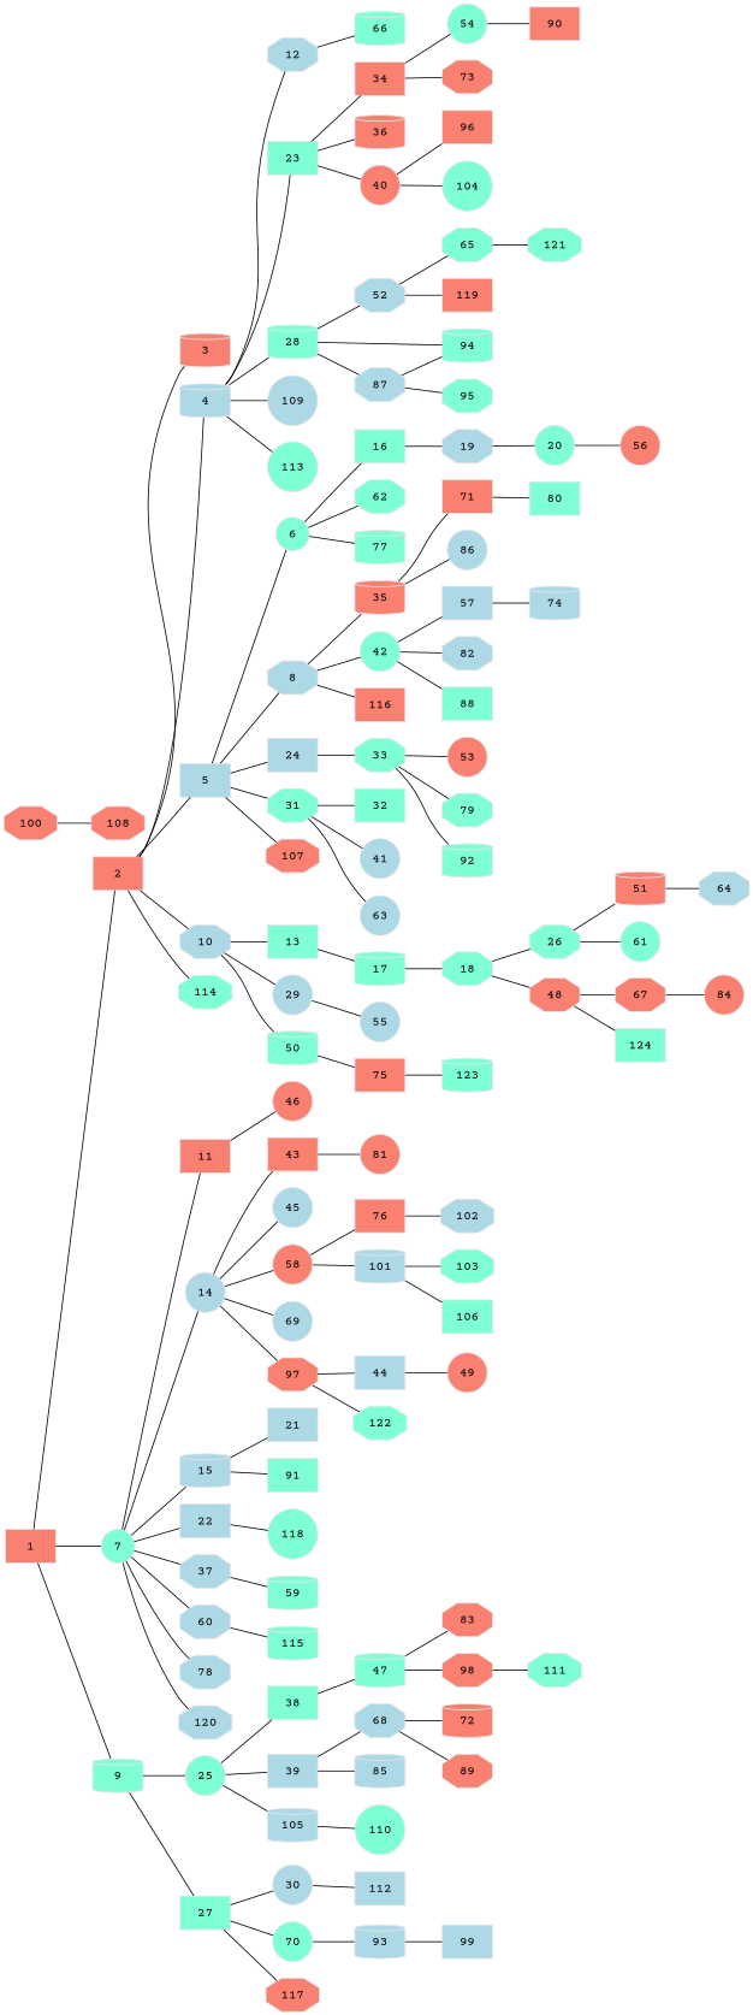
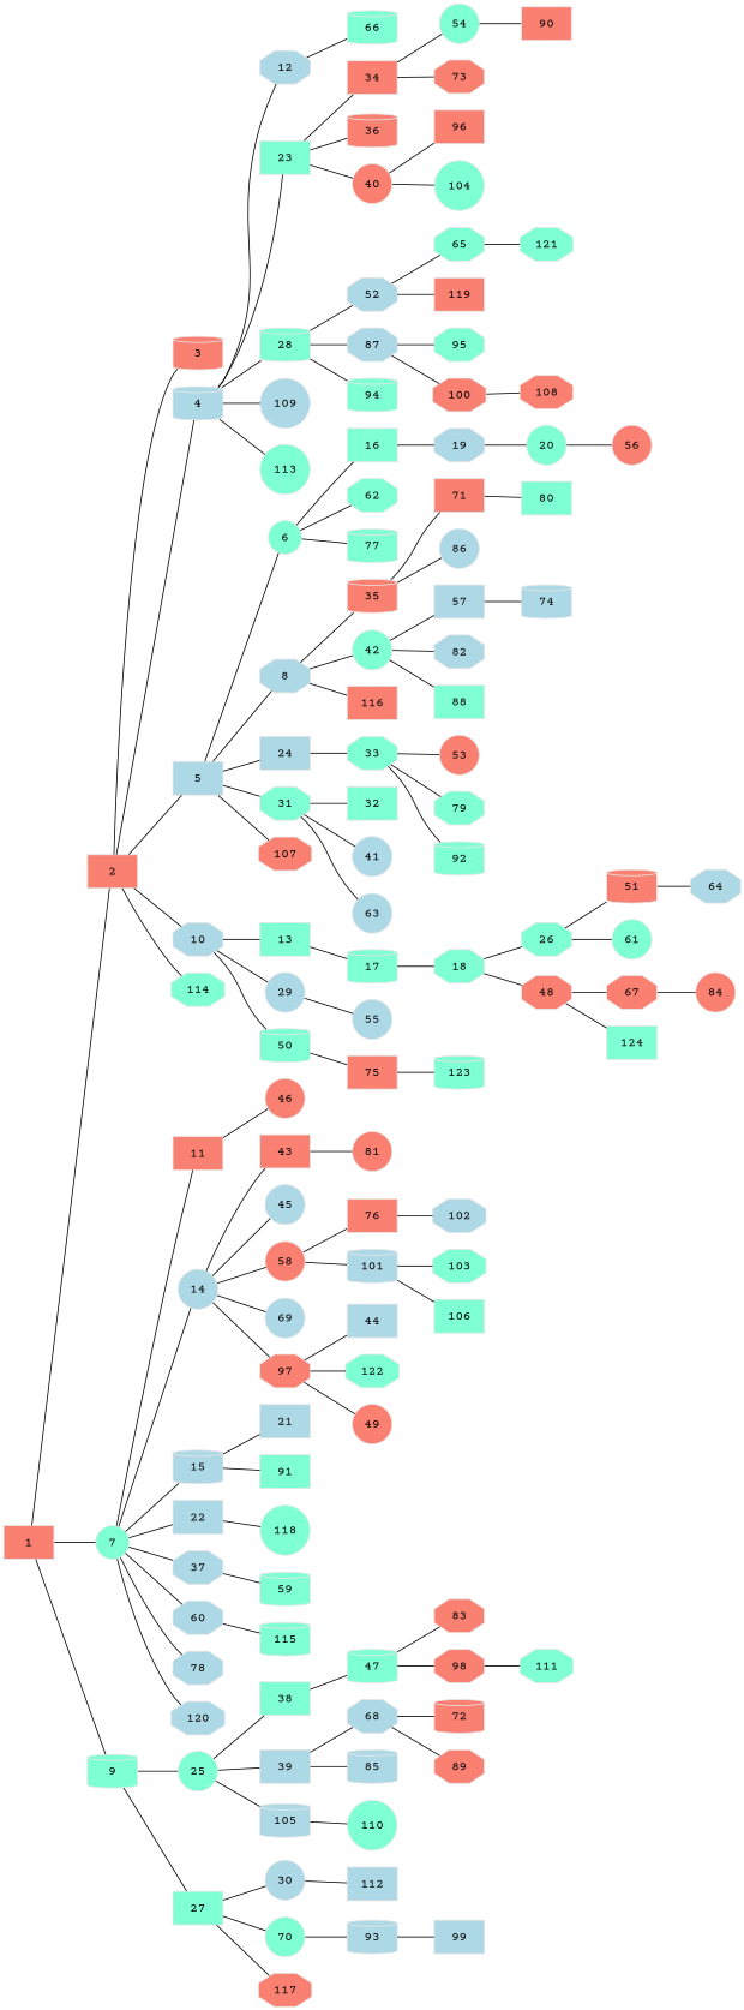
  graph {
    fontname="Courier Prime"
    rankdir=LR
    node [color=gray90 fillcolor=aquamarine fontname="Courier Prime" shape=octagon style=filled]
    edge [fontname="Courier Prime"]
    1 [fillcolor=salmon shape=box]
    2 [fillcolor=salmon shape=box]
    7 [shape=circle]
    9 [shape=cylinder]
    3 [fillcolor=salmon shape=cylinder]
    4 [fillcolor=lightblue shape=cylinder]
    5 [fillcolor=lightblue shape=box]
    10 [fillcolor=lightblue]
    114
    11 [fillcolor=salmon shape=box]
    14 [fillcolor=lightblue shape=circle]
    15 [fillcolor=lightblue shape=cylinder]
    22 [fillcolor=lightblue shape=box]
    37 [fillcolor=lightblue]
    60 [fillcolor=lightblue]
    78 [fillcolor=lightblue]
    120 [fillcolor=lightblue]
    25 [shape=circle]
    27 [shape=box]
    12 [fillcolor=lightblue]
    23 [shape=box]
    28 [shape=cylinder]
    109 [fillcolor=lightblue shape=circle]
    113 [shape=circle]
    6 [shape=circle]
    8 [fillcolor=lightblue]
    24 [fillcolor=lightblue shape=box]
    31
    107 [fillcolor=salmon]
    13 [shape=box]
    29 [fillcolor=lightblue shape=circle]
    50 [shape=cylinder]
    66 [shape=cylinder]
    34 [fillcolor=salmon shape=box]
    36 [fillcolor=salmon shape=cylinder]
    40 [fillcolor=salmon shape=circle]
    52 [fillcolor=lightblue]
    87 [fillcolor=lightblue]
    94 [shape=cylinder]
    16 [shape=box]
    62
    77 [shape=cylinder]
    35 [fillcolor=salmon shape=cylinder]
    42 [shape=circle]
    116 [fillcolor=salmon shape=box]
    33
    32 [shape=box]
    41 [fillcolor=lightblue shape=circle]
    63 [fillcolor=lightblue shape=circle]
    19 [fillcolor=lightblue]
    46 [fillcolor=salmon shape=circle]
    43 [fillcolor=salmon shape=box]
    45 [fillcolor=lightblue shape=circle]
    58 [fillcolor=salmon shape=circle]
    69 [fillcolor=lightblue shape=circle]
    97 [fillcolor=salmon]
    21 [fillcolor=lightblue shape=box]
    91 [shape=box]
    118 [shape=circle]
    59 [shape=cylinder]
    115 [shape=cylinder]
    71 [fillcolor=salmon shape=box]
    86 [fillcolor=lightblue shape=circle]
    57 [fillcolor=lightblue shape=box]
    82 [fillcolor=lightblue]
    88 [shape=box]
    38 [shape=box]
    39 [fillcolor=lightblue shape=box]
    105 [fillcolor=lightblue shape=cylinder]
    30 [fillcolor=lightblue shape=circle]
    70 [shape=circle]
    117 [fillcolor=salmon]
    17 [shape=cylinder]
    55 [fillcolor=lightblue shape=circle]
    75 [fillcolor=salmon shape=box]
    18
    81 [fillcolor=salmon shape=circle]
    76 [fillcolor=salmon shape=box]
    101 [fillcolor=lightblue shape=cylinder]
    44 [fillcolor=lightblue shape=box]
    122
    20 [shape=circle]
    26
    48 [fillcolor=salmon]
    51 [fillcolor=salmon shape=cylinder]
    61 [shape=circle]
    67 [fillcolor=salmon]
    124 [shape=box]
    56 [fillcolor=salmon shape=circle]
    49 [fillcolor=salmon shape=circle]
    54 [shape=circle]
    73 [fillcolor=salmon]
    96 [fillcolor=salmon shape=box]
    104 [shape=circle]
    53 [fillcolor=salmon shape=circle]
    79
    92 [shape=cylinder]
    47 [shape=cylinder]
    68 [fillcolor=lightblue]
    85 [fillcolor=lightblue shape=cylinder]
    110 [shape=circle]
    64 [fillcolor=lightblue]
    112 [fillcolor=lightblue shape=box]
    93 [fillcolor=lightblue shape=cylinder]
    65
    119 [fillcolor=salmon shape=box]
    95
    100 [fillcolor=salmon]
    90 [fillcolor=salmon shape=box]
    80 [shape=box]
    83 [fillcolor=salmon]
    98 [fillcolor=salmon]
    72 [fillcolor=salmon shape=cylinder]
    89 [fillcolor=salmon]
    74 [fillcolor=lightblue shape=cylinder]
    111
    84 [fillcolor=salmon shape=circle]
    123 [shape=cylinder]
    121
    102 [fillcolor=lightblue]
    103
    106 [shape=box]
    99 [fillcolor=lightblue shape=box]
    108 [fillcolor=salmon]
    1 -- 2
    1 -- 7
    1 -- 9
    2 -- 3
    2 -- 4
    2 -- 5
    2 -- 10
    2 -- 114
    7 -- 11
    7 -- 14
    7 -- 15
    7 -- 22
    7 -- 37
    7 -- 60
    7 -- 78
    7 -- 120
    9 -- 25
    9 -- 27
    4 -- 12
    4 -- 23
    4 -- 28
    4 -- 109
    4 -- 113
    5 -- 6
    5 -- 8
    5 -- 24
    5 -- 31
    5 -- 107
    10 -- 13
    10 -- 29
    10 -- 50
    11 -- 46
    14 -- 43
    14 -- 45
    14 -- 58
    14 -- 69
    14 -- 97
    15 -- 21
    15 -- 91
    22 -- 118
    37 -- 59
    60 -- 115
    25 -- 38
    25 -- 39
    25 -- 105
    27 -- 30
    27 -- 70
    27 -- 117
    12 -- 66
    23 -- 34
    23 -- 36
    23 -- 40
    28 -- 52
    28 -- 87
    28 -- 94
    6 -- 16
    6 -- 62
    6 -- 77
    8 -- 35
    8 -- 42
    8 -- 116
    24 -- 33
    31 -- 32
    31 -- 41
    31 -- 63
    13 -- 17
    29 -- 55
    50 -- 75
    34 -- 54
    34 -- 73
    40 -- 96
    40 -- 104
    52 -- 65
    52 -- 119
    87 -- 95
-   87 -- 94
+   87 -- 100
    16 -- 19
    35 -- 71
    35 -- 86
    42 -- 57
    42 -- 82
    42 -- 88
    33 -- 53
    33 -- 79
    33 -- 92
    19 -- 20
    43 -- 81
    58 -- 76
    58 -- 101
    97 -- 44
    97 -- 122
    71 -- 80
    57 -- 74
    38 -- 47
    39 -- 68
    39 -- 85
    105 -- 110
    30 -- 112
    70 -- 93
    17 -- 18
    75 -- 123
    18 -- 26
    18 -- 48
    76 -- 102
    101 -- 103
    101 -- 106
-   44 -- 49
+   97 -- 49
    20 -- 56
    26 -- 51
    26 -- 61
    48 -- 67
    48 -- 124
    51 -- 64
    67 -- 84
    54 -- 90
    47 -- 83
    47 -- 98
    68 -- 72
    68 -- 89
    93 -- 99
    65 -- 121
    100 -- 108
    98 -- 111
  }
